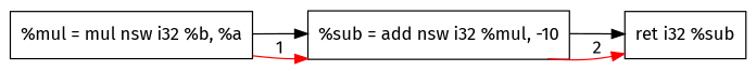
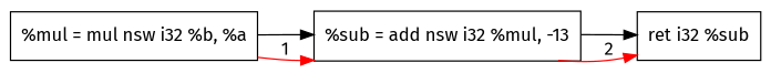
  digraph {
    rankdir=LR
    fontname="Fira Sans"
    node [shape=record fontname="Fira Sans"]
    edge [fontname="Fira Sans"]
    n1 [label="  %mul = mul nsw i32 %b, %a"]
-   n2 [label="  %sub = add nsw i32 %mul, -10"]
+   n2 [label="%sub = add nsw i32 %mul, -13"]
    n3 [label="  ret i32 %sub"]
    n1 -> n2
    n1 -> n2 [color=red label=1]
    n2 -> n3
    n2 -> n3 [color=red label=2]
  }
